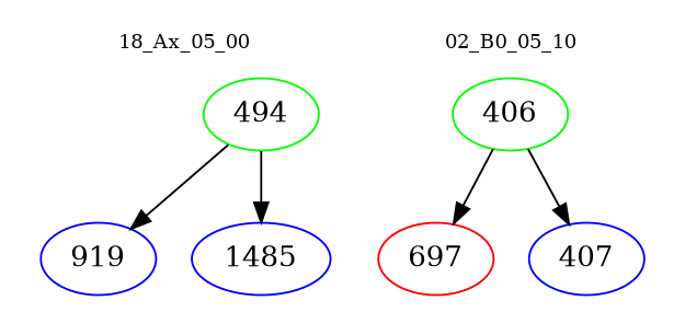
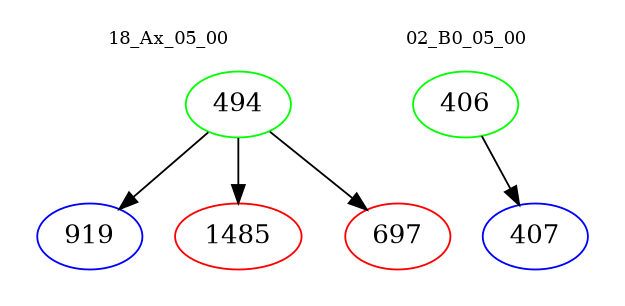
  digraph {
    node [color=green]
    edge [color=black]
    n1 [label=494]
    n2 [color=blue label=919]
-   n3 [color=blue label=1485]
+   n3 [color=red label=1485]
    n4 [label=406]
    n5 [color=blue label=407]
    n6 [color=red label=697]
    subgraph cluster_1 {
      color=white
      fontsize=10
      label="18_Ax_05_00"
      n1
      n2
      n3
    }
    subgraph cluster_2 {
      color=white
      fontsize=10
-     label="02_B0_05_10"
+     label="02_B0_05_00"
      n4
      n5
      n6
    }
    n1 -> n2
    n1 -> n3
    n4 -> n5
-   n4 -> n6
+   n1 -> n6
  }
